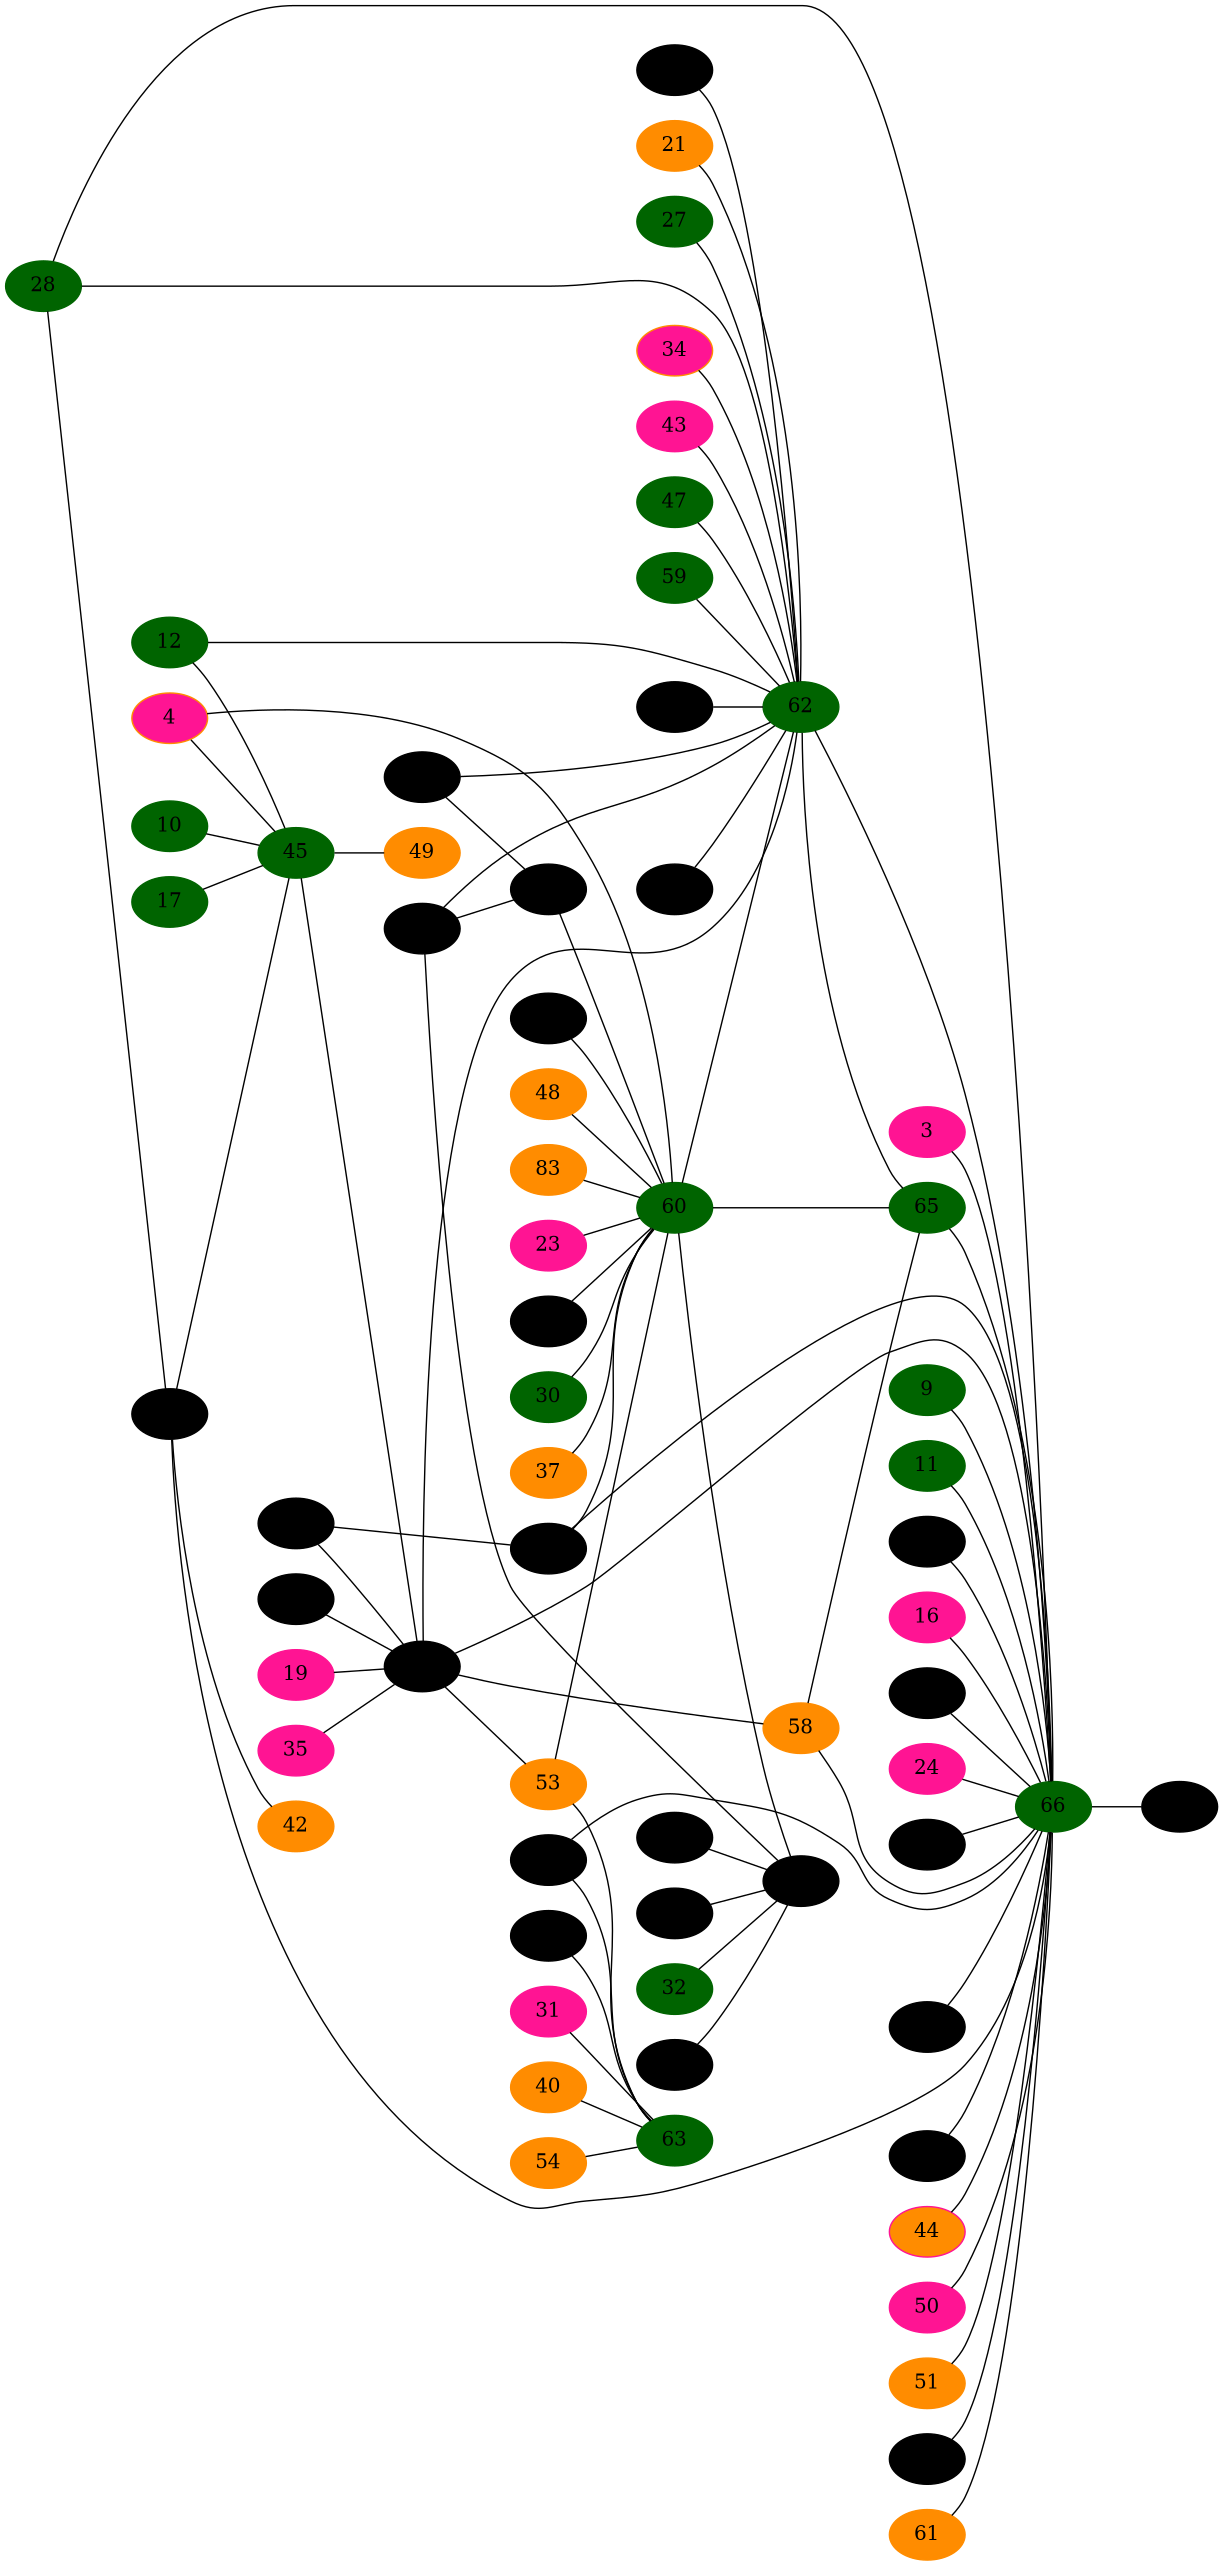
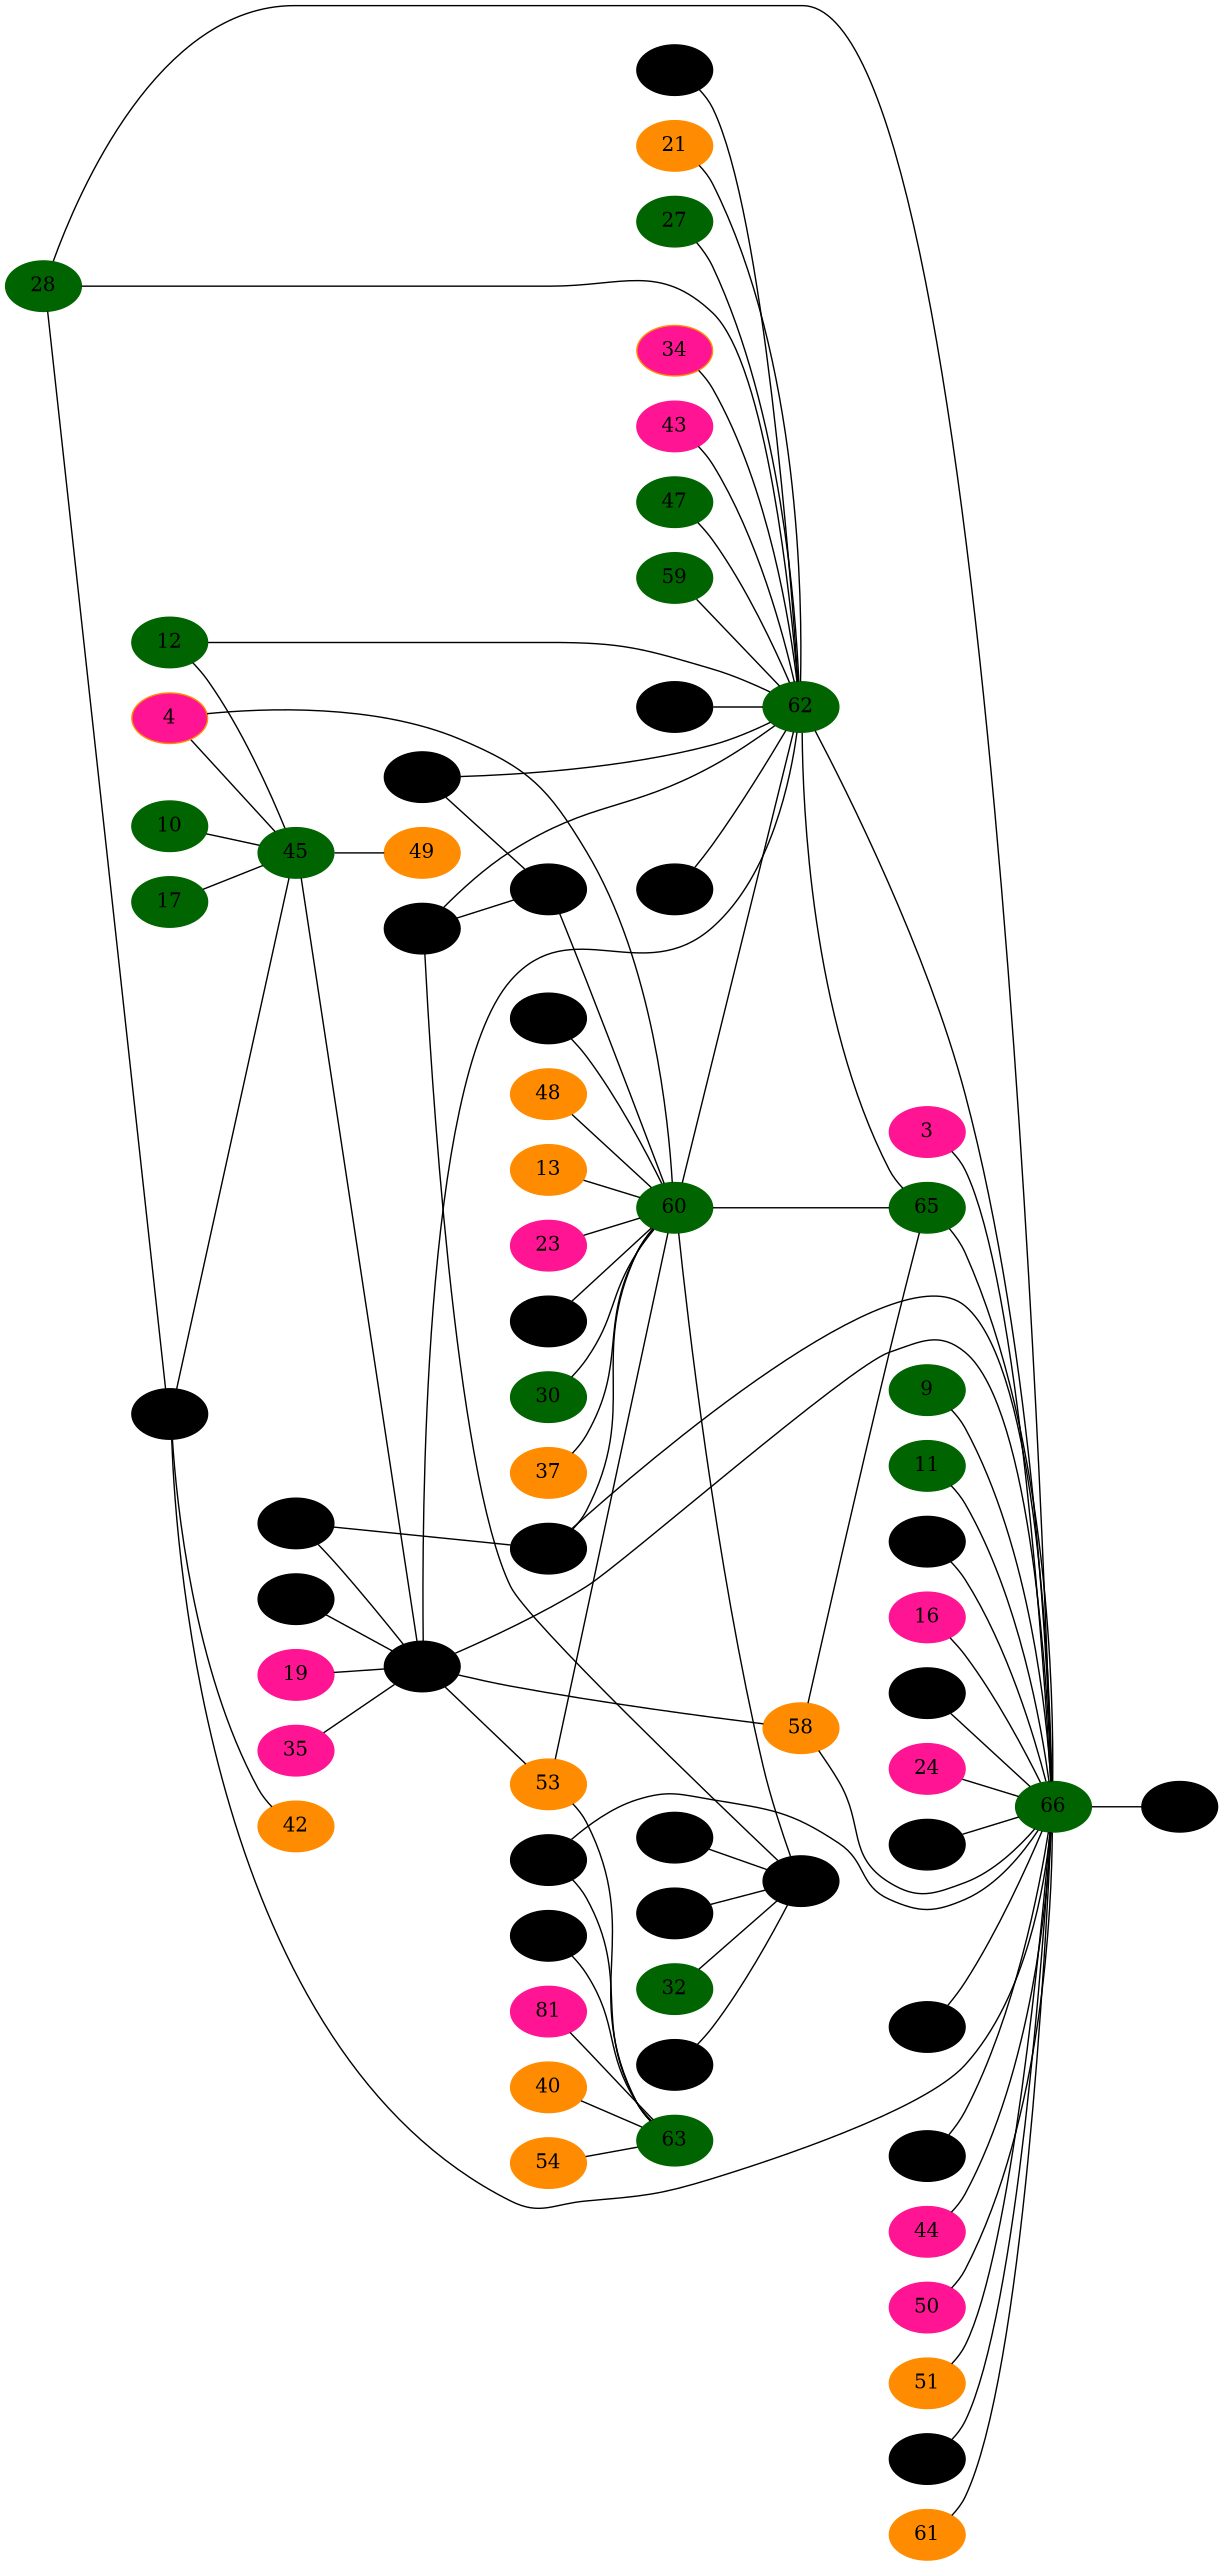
  graph {
    rankdir=LR
    node [color=black style=filled]
    edge [weight=1.0]
    1
    57
    62 [color=darkgreen]
    60 [color=darkgreen]
    66 [color=darkgreen]
    65 [color=darkgreen]
    2
    3 [color=deeppink]
    67
    4 [color=darkorange fillcolor=deeppink]
    45 [color=darkgreen]
    52
    49 [color=darkorange]
    64
    5
    6
    7
    53 [color=darkorange]
    58 [color=darkorange]
    8
    63 [color=darkgreen]
    9 [color=darkgreen]
    10 [color=darkgreen]
    11 [color=darkgreen]
    12 [color=darkgreen]
-   13 [color=darkorange label=83]
+   13 [color=darkorange]
    14
    15
    16 [color=deeppink]
    17 [color=darkgreen]
    18
    19 [color=deeppink]
    20
    21 [color=darkorange]
    22
    23 [color=deeppink]
    24 [color=deeppink]
    25
    26
    27 [color=darkgreen]
    28 [color=darkgreen]
    33
    42 [color=darkorange]
    29
    30 [color=darkgreen]
-   31 [color=deeppink]
+   31 [color=deeppink label=81]
    32 [color=darkgreen]
    34 [color=darkorange fillcolor=deeppink]
    35 [color=deeppink]
    36
    37 [color=darkorange]
    38
    56
    39
    40 [color=darkorange]
    41
    43 [color=deeppink]
-   44 [color=deeppink fillcolor=darkorange]
+   44 [color=deeppink]
    46
    47 [color=darkgreen]
    48 [color=darkorange]
    50 [color=deeppink]
    51 [color=darkorange]
    54 [color=darkorange]
    55
    59 [color=darkgreen]
    61 [color=darkorange]
    1 -- 57
    1 -- 62
    57 -- 60
    62 -- 66 [weight=2.0]
    62 -- 65
    60 -- 62
    60 -- 65
    60 -- 64
    66 -- 67
    65 -- 66
    2 -- 62
    3 -- 66
    4 -- 60
    4 -- 45
    45 -- 52
    45 -- 49
    52 -- 62
    52 -- 66
    52 -- 53
    52 -- 58
    5 -- 64
    6 -- 64
    7 -- 52
    53 -- 60
    53 -- 63
    58 -- 66 [weight=2.0]
    58 -- 65
    8 -- 66
    8 -- 63
    9 -- 66
    10 -- 45
    11 -- 66
    12 -- 62
    12 -- 45
    13 -- 60
    14 -- 66
    15 -- 63
    16 -- 66
    17 -- 45
    18 -- 62
    19 -- 52
    20 -- 62
    21 -- 62
    22 -- 66
    23 -- 60
    24 -- 66
    25 -- 66
    26 -- 60
    27 -- 62
    28 -- 62
    28 -- 66
    28 -- 33
    33 -- 66
    33 -- 45
    33 -- 42
    29 -- 57
    29 -- 62 [weight=2.0]
    29 -- 64
    30 -- 60
    31 -- 63
    32 -- 64
    34 -- 62
    35 -- 52
    36 -- 66
    37 -- 60
    38 -- 52
    38 -- 56
    56 -- 60
    56 -- 66
    39 -- 66
    40 -- 63
    41 -- 60
    43 -- 62
    44 -- 66
    46 -- 64
    47 -- 62
    48 -- 60 [weight=2.0]
    50 -- 66
    51 -- 66 [weight=2.0]
    54 -- 63
    55 -- 66
    59 -- 62
    61 -- 66
  }
